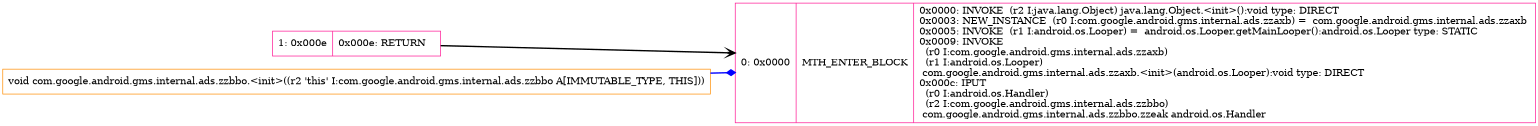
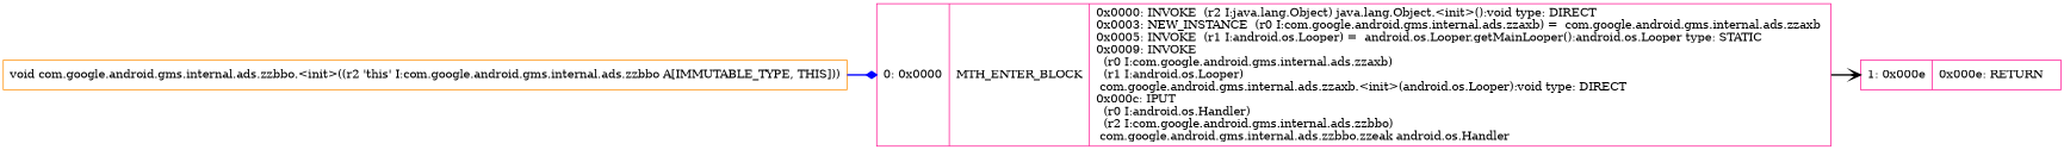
  digraph {
    rankdir=LR
    fontname="DejaVu Serif"
    node [shape=record color=deeppink fontname="DejaVu Serif"]
    edge [style=bold fontname="DejaVu Serif"]
    n1 [label="{0\:\ 0x0000|MTH_ENTER_BLOCK\l|0x0000: INVOKE  (r2 I:java.lang.Object) java.lang.Object.\<init\>():void type: DIRECT \l0x0003: NEW_INSTANCE  (r0 I:com.google.android.gms.internal.ads.zzaxb) =  com.google.android.gms.internal.ads.zzaxb \l0x0005: INVOKE  (r1 I:android.os.Looper) =  android.os.Looper.getMainLooper():android.os.Looper type: STATIC \l0x0009: INVOKE  \l  (r0 I:com.google.android.gms.internal.ads.zzaxb)\l  (r1 I:android.os.Looper)\l com.google.android.gms.internal.ads.zzaxb.\<init\>(android.os.Looper):void type: DIRECT \l0x000c: IPUT  \l  (r0 I:android.os.Handler)\l  (r2 I:com.google.android.gms.internal.ads.zzbbo)\l com.google.android.gms.internal.ads.zzbbo.zzeak android.os.Handler \l}"]
    n2 [label="{1\:\ 0x000e|0x000e: RETURN   \l}"]
    n3 [label="{void com.google.android.gms.internal.ads.zzbbo.\<init\>((r2 'this' I:com.google.android.gms.internal.ads.zzbbo A[IMMUTABLE_TYPE, THIS])) }" color=darkorange]
-   n2 -> n1 [color=black arrowhead=vee]
+   n1 -> n2 [color=black arrowhead=vee]
    n3 -> n1 [color=blue arrowhead=diamond]
  }
